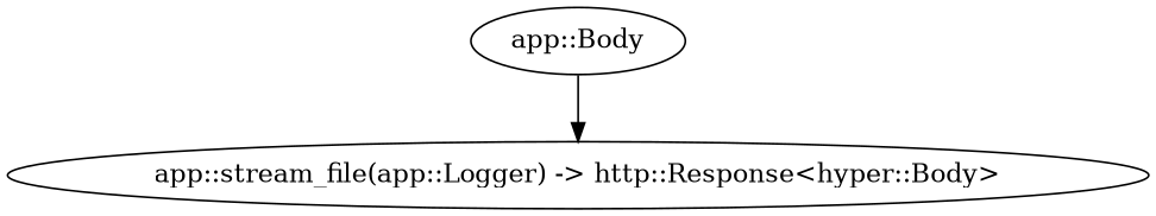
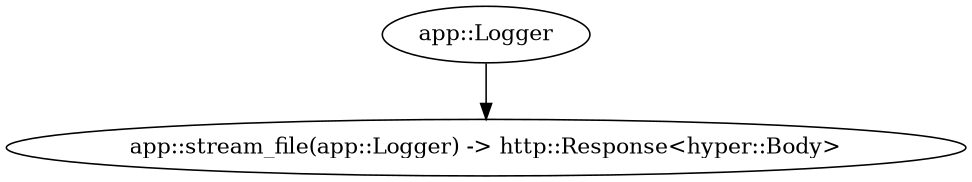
  digraph {
    n1 [label="app::stream_file(app::Logger) -> http::Response<hyper::Body>"]
-   n2 [label="app::Body"]
+   n2 [label="app::Logger"]
    n2 -> n1
  }
